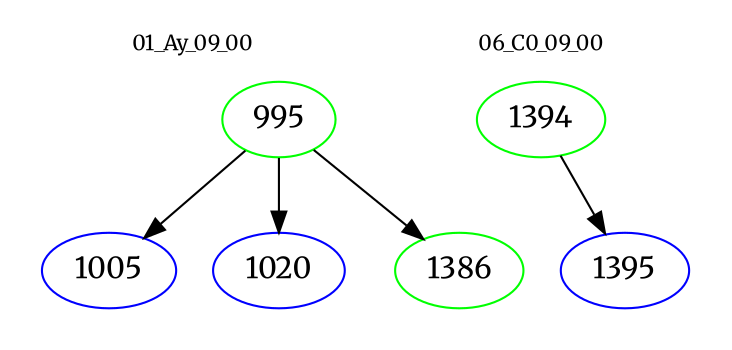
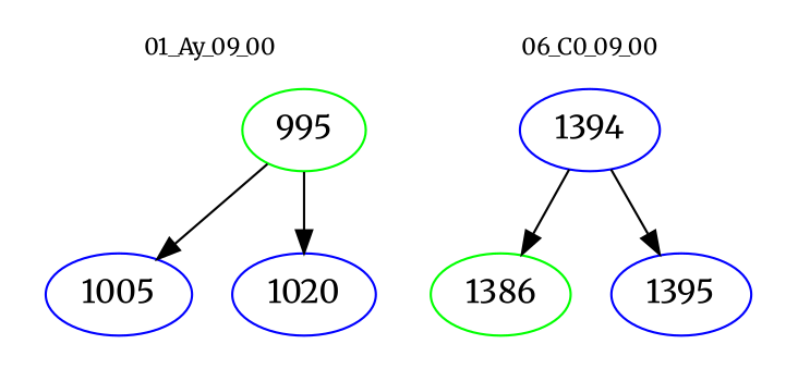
  digraph {
    fontname=Merriweather
    node [color=green fontname=Merriweather]
    edge [color=black fontname=Merriweather]
    n1 [label=995]
    n2 [color=blue label=1005]
    n3 [color=blue label=1020]
-   n4 [label=1394]
+   n4 [color=blue label=1394]
    n5 [label=1386]
    n6 [color=blue label=1395]
    subgraph cluster_1 {
      color=white
      fontsize=10
      label="01_Ay_09_00"
      n1
      n2
      n3
    }
    subgraph cluster_2 {
      color=white
      fontsize=10
      label="06_C0_09_00"
      n4
      n5
      n6
    }
    n1 -> n2
    n1 -> n3
-   n1 -> n5
+   n4 -> n5
    n4 -> n6
  }
